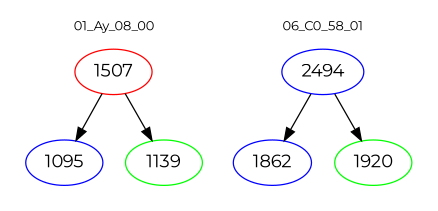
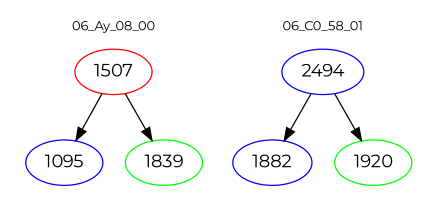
  digraph {
    fontname=Montserrat
    node [color=blue fontname=Montserrat]
    edge [color=black fontname=Montserrat]
    n1 [color=red label=1507]
    n2 [label=1095]
-   n3 [color=green label=1139]
+   n3 [color=green label=1839]
    n4 [label=2494]
-   n5 [label=1862]
+   n5 [label=1882]
    n6 [color=green label=1920]
    subgraph cluster_1 {
      color=white
      fontsize=10
-     label="01_Ay_08_00"
+     label="06_Ay_08_00"
      n1
      n2
      n3
    }
    subgraph cluster_2 {
      color=white
      fontsize=10
      label="06_C0_58_01"
      n4
      n5
      n6
    }
    n1 -> n2
    n1 -> n3
    n4 -> n5
    n4 -> n6
  }
